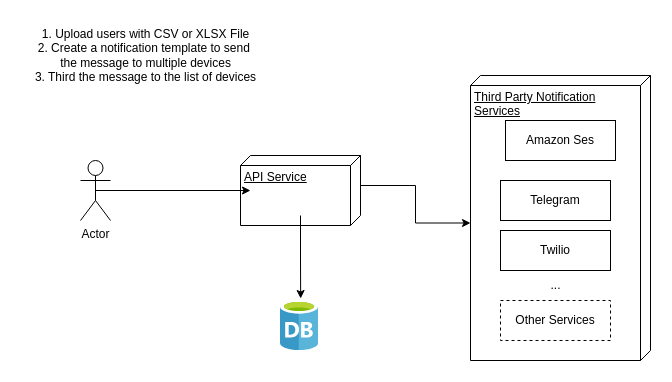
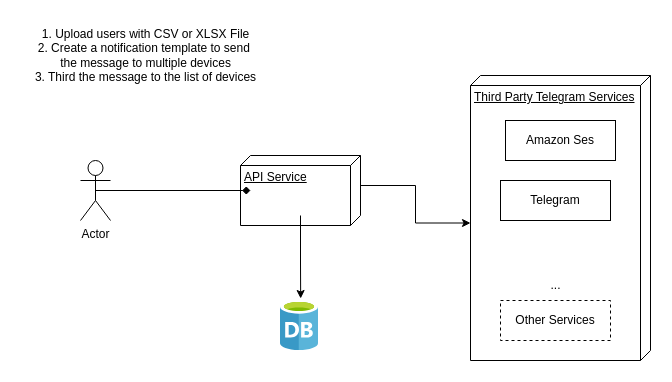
  <mxCell id="0" />
  <mxCell id="1" parent="0" />
  <mxCell id="2" value="1. Upload users with CSV or XLSX File&lt;br&gt;2. Create a notification template to send&amp;nbsp;&lt;br&gt;the message to multiple devices&lt;br&gt;3. Third the message to the list of devices" style="text;html=1;align=center;verticalAlign=middle;resizable=0;points=[];autosize=1;strokeColor=none;fillColor=none;" vertex="1" parent="1"><mxGeometry x="20" y="20" width="250" height="70" as="geometry" /></mxCell>
  <mxCell id="3" value="Actor" style="shape=umlActor;verticalLabelPosition=bottom;verticalAlign=top;html=1;" vertex="1" parent="1"><mxGeometry x="80" y="160" width="30" height="60" as="geometry" /></mxCell>
  <mxCell id="4" value="API Service" style="verticalAlign=top;align=left;spacingTop=8;spacingLeft=2;spacingRight=12;shape=cube;size=10;direction=south;fontStyle=4;html=1;whiteSpace=wrap;" vertex="1" parent="1"><mxGeometry x="240" y="155" width="120" height="70" as="geometry" /></mxCell>
  <mxCell id="5" value="" style="image;sketch=0;aspect=fixed;html=1;points=[];align=center;fontSize=12;image=img/lib/mscae/Database_General.svg;" vertex="1" parent="1"><mxGeometry x="280" y="300" width="38" height="50" as="geometry" /></mxCell>
  <mxCell id="6" style="edgeStyle=orthogonalEdgeStyle;rounded=0;orthogonalLoop=1;jettySize=auto;html=1;exitX=0;exitY=0;exitDx=60;exitDy=60;exitPerimeter=0;entryX=0.531;entryY=-0.04;entryDx=0;entryDy=0;entryPerimeter=0;" edge="1" parent="1" source="4" target="5"><mxGeometry relative="1" as="geometry" /></mxCell>
- <mxCell id="7" style="edgeStyle=orthogonalEdgeStyle;rounded=0;orthogonalLoop=1;jettySize=auto;html=1;exitX=0.5;exitY=0.5;exitDx=0;exitDy=0;exitPerimeter=0;entryX=0;entryY=0;entryDx=35;entryDy=110;entryPerimeter=0;" edge="1" parent="1" source="3" target="4"><mxGeometry relative="1" as="geometry" /></mxCell>
- <mxCell id="8" value="Third Party Notification Services" style="verticalAlign=top;align=left;spacingTop=8;spacingLeft=2;spacingRight=12;shape=cube;size=10;direction=south;fontStyle=4;html=1;whiteSpace=wrap;" vertex="1" parent="1"><mxGeometry x="470" y="75" width="180" height="285" as="geometry" /></mxCell>
+ <mxCell id="7" style="edgeStyle=orthogonalEdgeStyle;rounded=0;orthogonalLoop=1;jettySize=auto;html=1;exitX=0.5;exitY=0.5;exitDx=0;exitDy=0;exitPerimeter=0;entryX=0;entryY=0;entryDx=35;entryDy=110;entryPerimeter=0;endArrow=diamond;" edge="1" parent="1" source="3" target="4"><mxGeometry relative="1" as="geometry" /></mxCell>
+ <mxCell id="8" value="Third Party Telegram Services" style="verticalAlign=top;align=left;spacingTop=8;spacingLeft=2;spacingRight=12;shape=cube;size=10;direction=south;fontStyle=4;html=1;whiteSpace=wrap;" vertex="1" parent="1"><mxGeometry x="470" y="75" width="180" height="285" as="geometry" /></mxCell>
  <mxCell id="9" value="Amazon Ses" style="whiteSpace=wrap;html=1;" vertex="1" parent="1"><mxGeometry x="505" y="120" width="110" height="40" as="geometry" /></mxCell>
  <mxCell id="10" value="Telegram" style="whiteSpace=wrap;html=1;" vertex="1" parent="1"><mxGeometry x="500" y="180" width="110" height="40" as="geometry" /></mxCell>
- <mxCell id="11" value="Twilio" style="whiteSpace=wrap;html=1;" vertex="1" parent="1"><mxGeometry x="500" y="230" width="110" height="40" as="geometry" /></mxCell>
  <mxCell id="12" value="...&lt;br&gt;" style="text;html=1;align=center;verticalAlign=middle;resizable=0;points=[];autosize=1;strokeColor=none;fillColor=none;" vertex="1" parent="1"><mxGeometry x="540" y="270" width="30" height="30" as="geometry" /></mxCell>
  <mxCell id="13" value="Other Services" style="whiteSpace=wrap;html=1;dashed=1;" vertex="1" parent="1"><mxGeometry x="500" y="300" width="110" height="40" as="geometry" /></mxCell>
  <mxCell id="14" style="edgeStyle=orthogonalEdgeStyle;rounded=0;orthogonalLoop=1;jettySize=auto;html=1;exitX=0;exitY=0;exitDx=30;exitDy=0;exitPerimeter=0;entryX=0;entryY=0;entryDx=147.5;entryDy=180;entryPerimeter=0;" edge="1" parent="1" source="4" target="8"><mxGeometry relative="1" as="geometry" /></mxCell>
